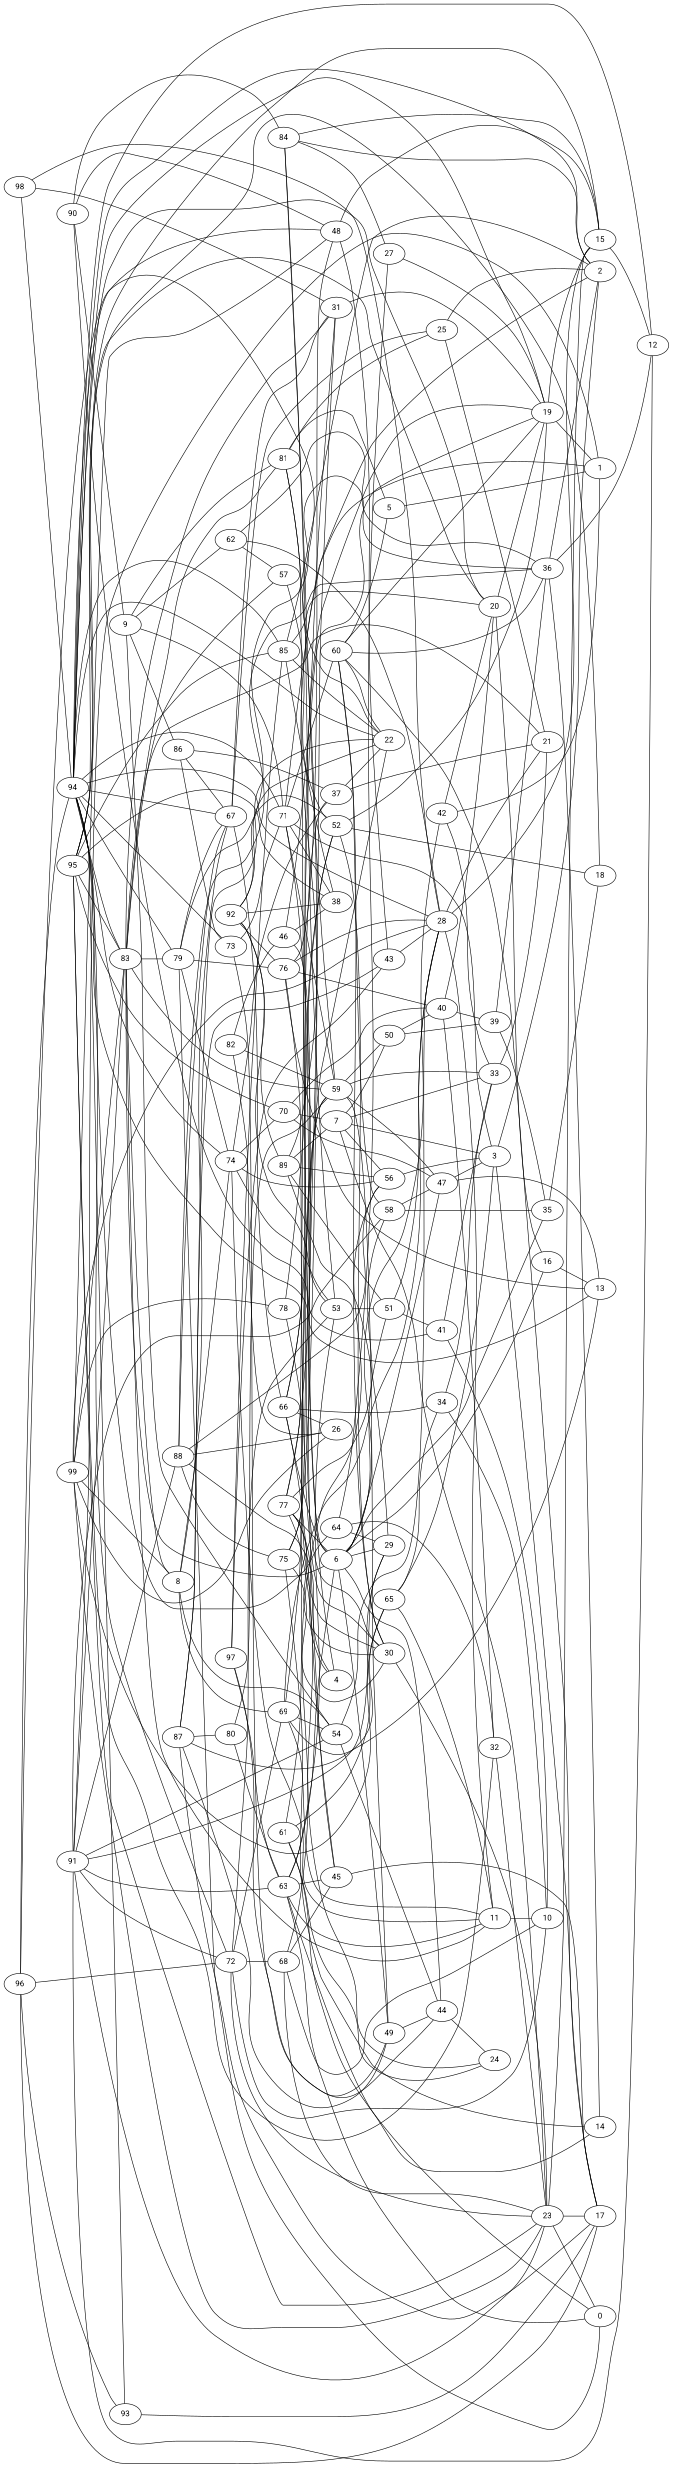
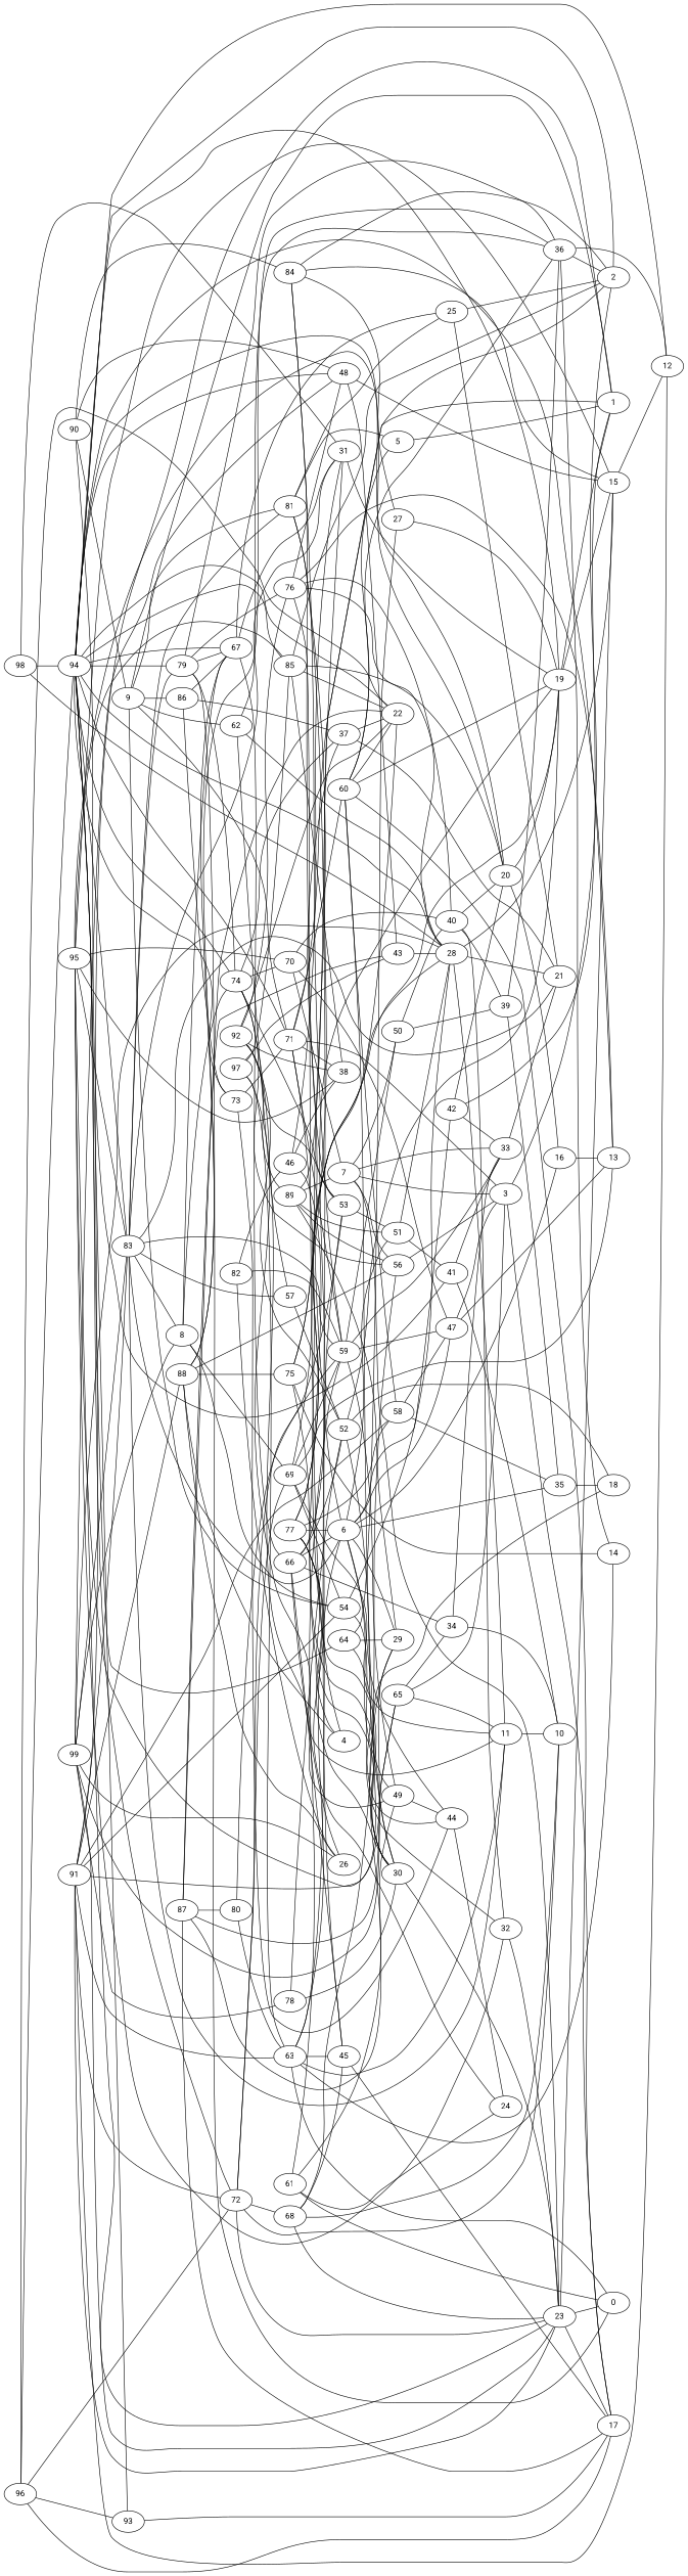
  digraph {
    fontname=Roboto
    rankdir=LR
    node [fontname=Roboto]
    edge [color=black dir=none fontname=Roboto]
    9
    81
    62
    54
    1
    71
    86
    5
    6
    45
    25
    28
    36
    57
    44
    59
    3
    60
    4
    38
    37
    67
    73
    93
    17
    48
    15
    43
    12
    80
    63
    14
    11
    53
    0
    33
    49
    50
    47
    98
    94
    31
    20
    19
    22
    85
    2
    74
    13
    72
    83
    79
    64
    21
    82
    26
    46
    30
    42
    16
    75
    23
    52
    18
    78
    24
    41
    10
    65
    34
    7
    56
    40
    39
    58
    35
    87
    77
    29
    51
    97
    92
    89
    76
    70
    32
    96
    69
    68
    8
    66
    90
    84
    27
    95
    91
    88
    99
    61
    subgraph sub_1 {
      9
      81
      62
      54
      1
      71
      86
      5
      6
      45
      25
      28
      36
      57
      44
      59
      3
      60
      4
      38
      37
      67
      73
      93
      17
      48
      15
      43
      12
      80
      63
      14
      11
      53
      0
      33
      49
      50
      47
      98
      94
      31
      20
      19
      22
      85
      2
      74
      13
      72
      83
      79
      64
      21
      82
      26
      46
      30
      42
      16
      75
      23
      52
      18
      78
      24
      41
      10
      65
      34
      7
      56
      40
      39
      58
      35
      87
      77
      29
      51
      97
      92
      89
      76
      70
      32
      96
      69
      68
      8
      66
      90
      84
      27
      95
      91
      88
      99
      61
    }
    9 -> 81
    9 -> 62
    9 -> 54
+   9 -> 1
    9 -> 71
    9 -> 86
    81 -> 5
    81 -> 6
    81 -> 45
    81 -> 25
    62 -> 28
    62 -> 36
    62 -> 57
    54 -> 28
    54 -> 44
    71 -> 1
    71 -> 59
    71 -> 3
    71 -> 60
    71 -> 4
    71 -> 38
    86 -> 37
    86 -> 67
    86 -> 73
    5 -> 1
    6 -> 44
    6 -> 49
    6 -> 47
    6 -> 42
    6 -> 16
    6 -> 35
    6 -> 29
    6 -> 51
    45 -> 17
    25 -> 2
    25 -> 21
    28 -> 15
    28 -> 11
    28 -> 21
    36 -> 12
    36 -> 14
    36 -> 2
    57 -> 52
    44 -> 24
    59 -> 33
    59 -> 49
    59 -> 50
    59 -> 47
    3 -> 17
    3 -> 2
    60 -> 5
    60 -> 36
    60 -> 17
    60 -> 19
    60 -> 22
    60 -> 30
    60 -> 58
    37 -> 22
    37 -> 21
    67 -> 25
    67 -> 31
    67 -> 66
    73 -> 71
    73 -> 44
    93 -> 17
    48 -> 15
    48 -> 43
    15 -> 12
    43 -> 28
    80 -> 59
    80 -> 63
    63 -> 6
    63 -> 45
    63 -> 14
    63 -> 11
    63 -> 53
    63 -> 0
    11 -> 10
    53 -> 51
    33 -> 21
    49 -> 44
    50 -> 40
    50 -> 39
    47 -> 3
    47 -> 13
    98 -> 28
    98 -> 94
    98 -> 31
    94 -> 71
    94 -> 28
    94 -> 67
    94 -> 73
    94 -> 93
    94 -> 48
    94 -> 12
    94 -> 20
    94 -> 19
    94 -> 22
    94 -> 85
    94 -> 2
    94 -> 74
    94 -> 13
    94 -> 72
    94 -> 83
    94 -> 79
    94 -> 64
    31 -> 19
    20 -> 19
    20 -> 16
    19 -> 1
    19 -> 15
    85 -> 38
    85 -> 20
    85 -> 22
    85 -> 2
    74 -> 37
    74 -> 11
    74 -> 53
    74 -> 56
    74 -> 70
    72 -> 53
    72 -> 23
    72 -> 10
    72 -> 69
    72 -> 68
    83 -> 81
    83 -> 6
    83 -> 57
    83 -> 59
    83 -> 11
    83 -> 31
    83 -> 79
    83 -> 21
    83 -> 8
    79 -> 36
    79 -> 67
    79 -> 0
    79 -> 74
    79 -> 76
    64 -> 29
    64 -> 32
    64 -> 27
    82 -> 59
    82 -> 26
    82 -> 46
    46 -> 38
    46 -> 31
    46 -> 30
    30 -> 23
    42 -> 1
    42 -> 33
    42 -> 20
    16 -> 13
    75 -> 37
    75 -> 14
    75 -> 31
    75 -> 30
    23 -> 17
    23 -> 15
    23 -> 0
    52 -> 19
    52 -> 30
    52 -> 18
    78 -> 30
    78 -> 52
    41 -> 33
    41 -> 10
    65 -> 3
    65 -> 11
    65 -> 34
    34 -> 33
    34 -> 10
    7 -> 3
    7 -> 33
    7 -> 50
    7 -> 23
    7 -> 56
    56 -> 3
    40 -> 20
    40 -> 39
    40 -> 32
    39 -> 36
    39 -> 35
    58 -> 47
    58 -> 35
    35 -> 18
    87 -> 17
    87 -> 43
    87 -> 80
    87 -> 49
    87 -> 22
    87 -> 65
    77 -> 6
    77 -> 4
    77 -> 19
    77 -> 22
    77 -> 30
    77 -> 24
    77 -> 58
    51 -> 28
    51 -> 41
    97 -> 43
    97 -> 63
    97 -> 49
    97 -> 85
    92 -> 38
    92 -> 53
    92 -> 22
    92 -> 52
    92 -> 89
    92 -> 76
    89 -> 2
    89 -> 7
    89 -> 56
    89 -> 29
    89 -> 51
    76 -> 28
    76 -> 48
    76 -> 13
    76 -> 30
    76 -> 40
    70 -> 47
    70 -> 7
    70 -> 40
    32 -> 23
    96 -> 93
    96 -> 17
    96 -> 94
    96 -> 22
    96 -> 72
    69 -> 54
    69 -> 28
    69 -> 59
    69 -> 11
    69 -> 13
    68 -> 45
    68 -> 23
    68 -> 10
    68 -> 56
    8 -> 54
    8 -> 67
    8 -> 74
    8 -> 69
    66 -> 6
    66 -> 45
    66 -> 19
    66 -> 26
    66 -> 52
    66 -> 34
    90 -> 9
    90 -> 48
    90 -> 41
    90 -> 84
    84 -> 59
    84 -> 15
    84 -> 53
    84 -> 2
    84 -> 27
    27 -> 19
    95 -> 38
    95 -> 15
    95 -> 20
    95 -> 85
    95 -> 83
    95 -> 23
    95 -> 18
    95 -> 70
    95 -> 32
    91 -> 54
    91 -> 1
    91 -> 12
    91 -> 63
    91 -> 72
    91 -> 83
    91 -> 23
    91 -> 58
    91 -> 29
    91 -> 88
    88 -> 36
    88 -> 4
    88 -> 67
    88 -> 26
    88 -> 75
    88 -> 56
    99 -> 28
    99 -> 48
    99 -> 83
    99 -> 26
    99 -> 23
    99 -> 78
    99 -> 65
    99 -> 8
    61 -> 59
    61 -> 0
    61 -> 24
    61 -> 29
  }
